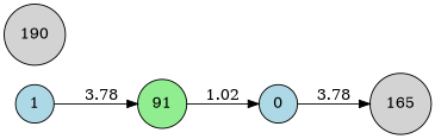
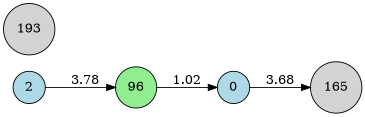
  digraph {
    rankdir=LR
    node [fillcolor=lightblue shape=circle style=filled]
    n1 [label=0]
    n2 [fillcolor=lightgray label=165]
-   n3 [fillcolor=lightgreen label=91]
-   n4 [label=1]
-   n5 [fillcolor=lightgray label=190]
-   n1 -> n2 [label=3.78]
+   n3 [fillcolor=lightgreen label=96]
+   n4 [label=2]
+   n5 [fillcolor=lightgray label=193]
+   n1 -> n2 [label=3.68]
    n3 -> n1 [label=1.02]
    n4 -> n3 [label=3.78]
  }
